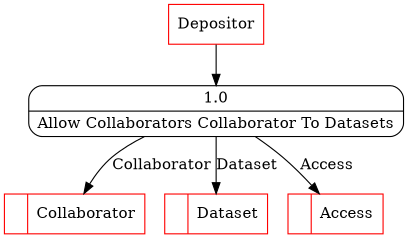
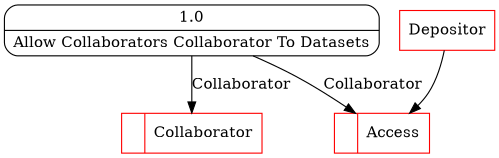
  digraph {
    node [color=red shape=record]
    n1 [label="<f0>  |<f1> Collaborator "]
-   n2 [label="<f0>  |<f1> Dataset "]
    n3 [label="<f0>  |<f1> Access "]
    n4 [label=Depositor shape=box]
    n5 [label="{<f0> 1.0|<f1> Allow Collaborators Collaborator To Datasets }" shape=Mrecord color=""]
-   n4 -> n5
+   n4 -> n3
    n5 -> n1 [label=Collaborator]
-   n5 -> n2 [label=Dataset]
-   n5 -> n3 [label=Access]
+   n5 -> n3 [label=Collaborator]
  }
